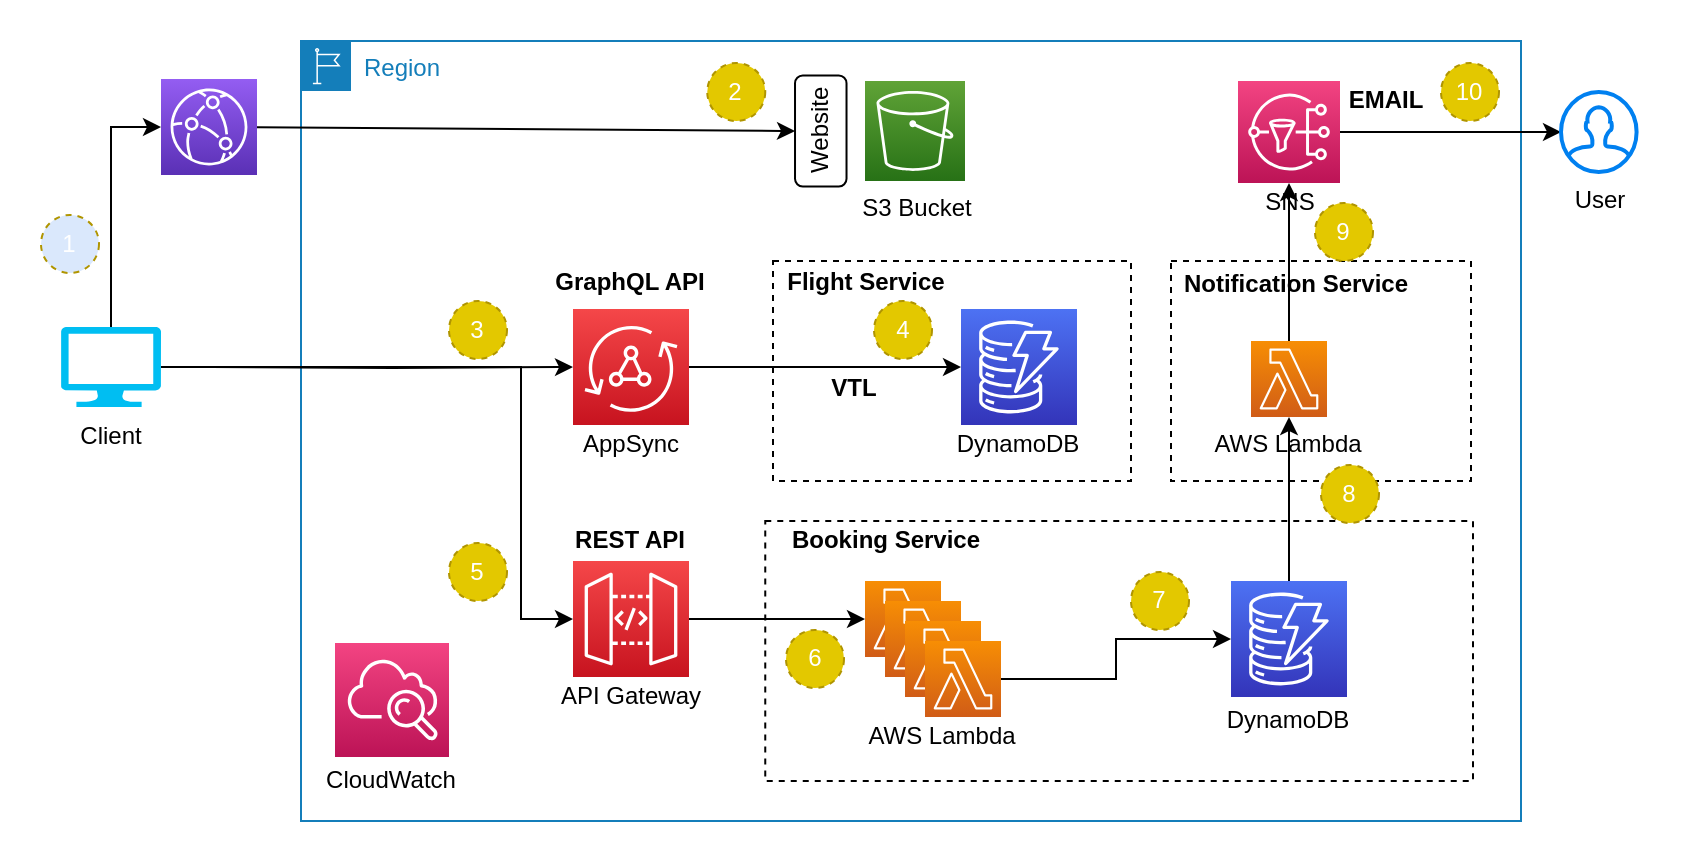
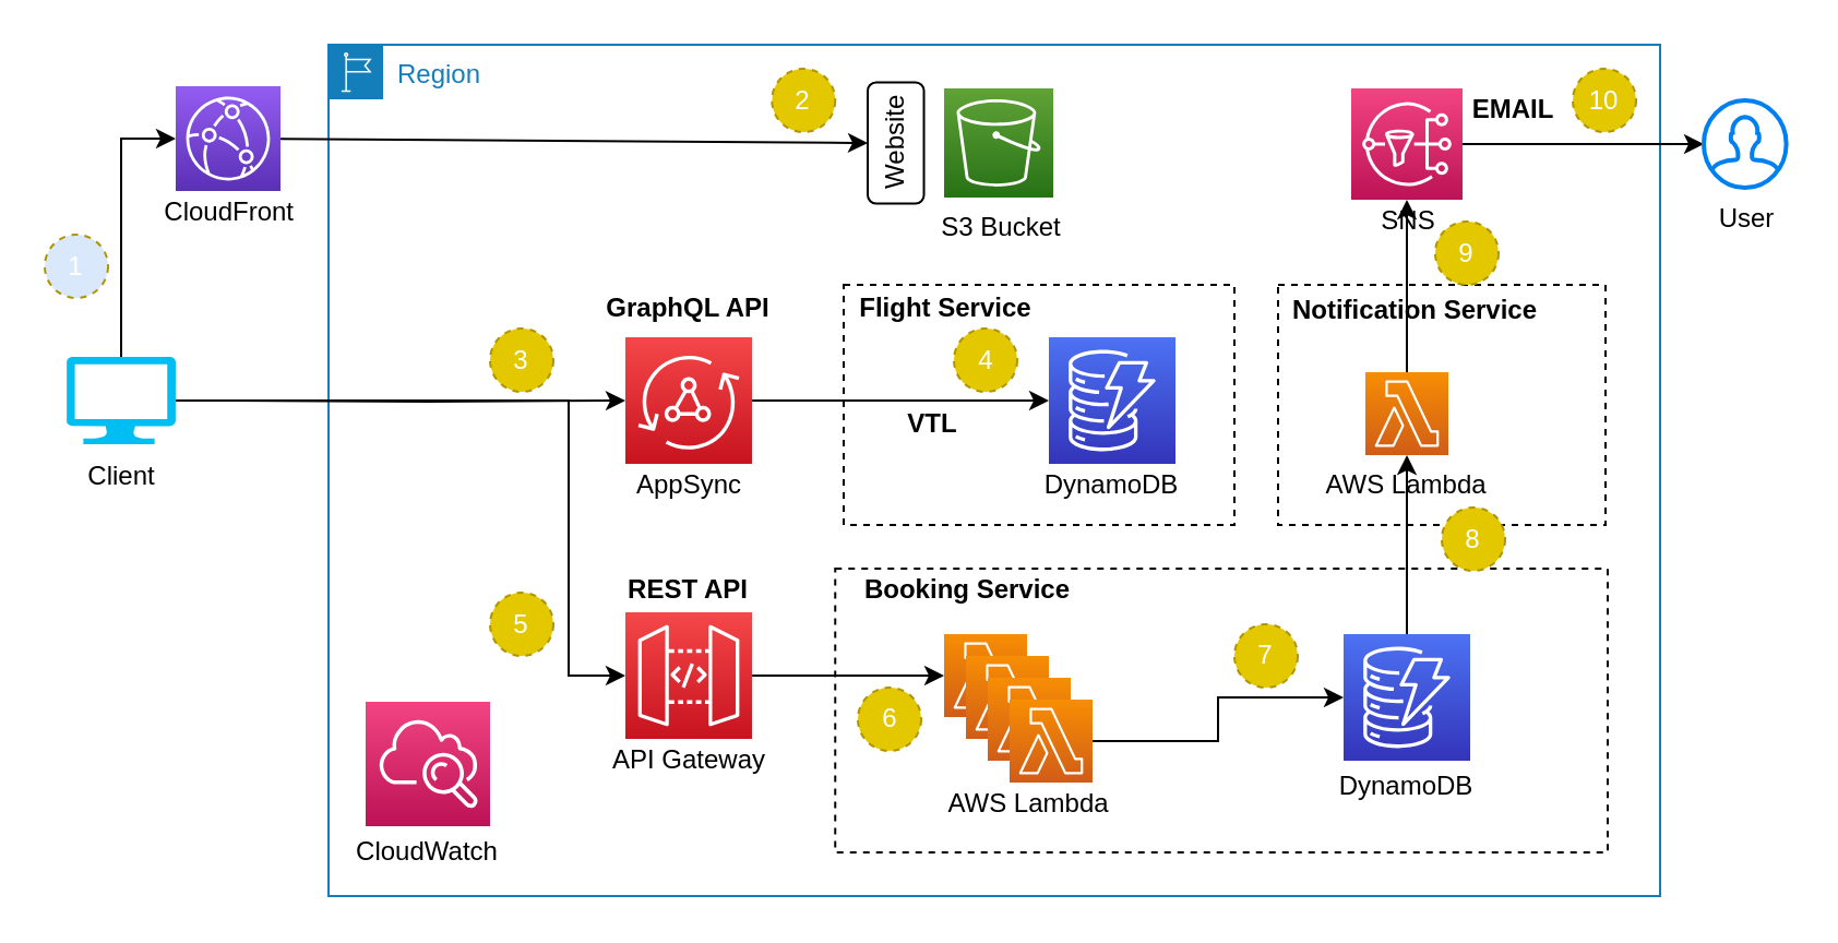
  <mxCell id="0" value="" />
  <mxCell id="1" parent="0" />
  <mxCell id="2" value="Booking Service" style="text;html=1;strokeColor=none;fillColor=none;align=center;verticalAlign=middle;whiteSpace=wrap;rounded=0;dashed=1;fontStyle=1" parent="1" vertex="1"><mxGeometry x="392.5" y="260" width="100" height="20" as="geometry" /></mxCell>
  <mxCell id="3" value="Region" style="points=[[0,0],[0.25,0],[0.5,0],[0.75,0],[1,0],[1,0.25],[1,0.5],[1,0.75],[1,1],[0.75,1],[0.5,1],[0.25,1],[0,1],[0,0.75],[0,0.5],[0,0.25]];outlineConnect=0;gradientColor=none;html=1;whiteSpace=wrap;fontSize=12;fontStyle=0;shape=mxgraph.aws4.group;grIcon=mxgraph.aws4.group_region;strokeColor=#147EBA;fillColor=none;verticalAlign=top;align=left;spacingLeft=30;fontColor=#147EBA;dashed=0;" parent="1" vertex="1"><mxGeometry x="150" y="20" width="610" height="390" as="geometry" /></mxCell>
  <mxCell id="4" value="" style="rounded=0;whiteSpace=wrap;html=1;dashed=1;fillColor=none;gradientColor=none;" parent="1" vertex="1"><mxGeometry x="386" y="130" width="179" height="110" as="geometry" /></mxCell>
  <mxCell id="5" value="Flight Service" style="text;html=1;strokeColor=none;fillColor=none;align=center;verticalAlign=middle;whiteSpace=wrap;rounded=0;dashed=1;fontStyle=1" parent="1" vertex="1"><mxGeometry x="383.13" y="131" width="100" height="20" as="geometry" /></mxCell>
  <mxCell id="6" style="edgeStyle=orthogonalEdgeStyle;rounded=0;orthogonalLoop=1;jettySize=auto;html=1;" parent="1" target="18" edge="1"><mxGeometry relative="1" as="geometry"><mxPoint x="105" y="183" as="sourcePoint" /></mxGeometry></mxCell>
  <mxCell id="7" style="edgeStyle=orthogonalEdgeStyle;rounded=0;orthogonalLoop=1;jettySize=auto;html=1;" parent="1" source="9" target="24" edge="1"><mxGeometry relative="1" as="geometry"><mxPoint x="105" y="183" as="sourcePoint" /><mxPoint x="235" y="299" as="targetPoint" /><Array as="points"><mxPoint x="260" y="183" /><mxPoint x="260" y="309" /></Array></mxGeometry></mxCell>
  <mxCell id="8" style="edgeStyle=orthogonalEdgeStyle;rounded=0;orthogonalLoop=1;jettySize=auto;html=1;" parent="1" source="9" target="11" edge="1"><mxGeometry relative="1" as="geometry"><Array as="points"><mxPoint x="55" y="63" /></Array></mxGeometry></mxCell>
  <mxCell id="9" value="" style="verticalLabelPosition=bottom;html=1;verticalAlign=top;align=center;strokeColor=none;fillColor=#00BEF2;shape=mxgraph.azure.computer;pointerEvents=1;" parent="1" vertex="1"><mxGeometry x="30" y="163" width="50" height="40" as="geometry" /></mxCell>
  <mxCell id="10" value="Client" style="text;html=1;resizable=0;autosize=1;align=center;verticalAlign=middle;points=[];fillColor=none;strokeColor=none;rounded=0;" parent="1" vertex="1"><mxGeometry x="30" y="208" width="50" height="20" as="geometry" /></mxCell>
  <mxCell id="11" value="" style="outlineConnect=0;fontColor=#232F3E;gradientColor=#945DF2;gradientDirection=north;fillColor=#5A30B5;strokeColor=#ffffff;dashed=0;verticalLabelPosition=bottom;verticalAlign=top;align=center;html=1;fontSize=12;fontStyle=0;aspect=fixed;shape=mxgraph.aws4.resourceIcon;resIcon=mxgraph.aws4.cloudfront;" parent="1" vertex="1"><mxGeometry x="80" y="39" width="48" height="48" as="geometry" /></mxCell>
  <mxCell id="12" value="" style="outlineConnect=0;fontColor=#232F3E;gradientColor=#60A337;gradientDirection=north;fillColor=#277116;strokeColor=#ffffff;dashed=0;verticalLabelPosition=bottom;verticalAlign=top;align=center;html=1;fontSize=12;fontStyle=0;aspect=fixed;shape=mxgraph.aws4.resourceIcon;resIcon=mxgraph.aws4.s3;" parent="1" vertex="1"><mxGeometry x="432" y="40" width="50" height="50" as="geometry" /></mxCell>
  <mxCell id="13" value="Website" style="rounded=1;whiteSpace=wrap;html=1;rotation=-90;" parent="1" vertex="1"><mxGeometry x="382.13" y="52.13" width="55.5" height="25.75" as="geometry" /></mxCell>
+ <mxCell id="14" value="&amp;nbsp; CloudFront" style="text;html=1;resizable=0;autosize=1;align=center;verticalAlign=middle;points=[];fillColor=none;strokeColor=none;rounded=0;" parent="1" vertex="1"><mxGeometry x="61" y="87" width="80" height="20" as="geometry" /></mxCell>
  <mxCell id="15" value="S3 Bucket" style="text;html=1;resizable=0;autosize=1;align=center;verticalAlign=middle;points=[];fillColor=none;strokeColor=none;rounded=0;" parent="1" vertex="1"><mxGeometry x="422.5" y="94" width="70" height="20" as="geometry" /></mxCell>
  <mxCell id="16" value="" style="endArrow=classic;html=1;entryX=0.5;entryY=0;entryDx=0;entryDy=0;" parent="1" source="11" target="13" edge="1"><mxGeometry width="50" height="50" relative="1" as="geometry"><mxPoint x="153" y="63.18" as="sourcePoint" /><mxPoint x="436" y="230" as="targetPoint" /></mxGeometry></mxCell>
  <mxCell id="17" style="edgeStyle=orthogonalEdgeStyle;rounded=0;orthogonalLoop=1;jettySize=auto;html=1;" parent="1" source="18" target="19" edge="1"><mxGeometry relative="1" as="geometry" /></mxCell>
  <mxCell id="18" value="" style="outlineConnect=0;fontColor=#232F3E;gradientColor=#F54749;gradientDirection=north;fillColor=#C7131F;strokeColor=#ffffff;dashed=0;verticalLabelPosition=bottom;verticalAlign=top;align=center;html=1;fontSize=12;fontStyle=0;aspect=fixed;shape=mxgraph.aws4.resourceIcon;resIcon=mxgraph.aws4.appsync;" parent="1" vertex="1"><mxGeometry x="286" y="154" width="58" height="58" as="geometry" /></mxCell>
  <mxCell id="19" value="" style="outlineConnect=0;fontColor=#232F3E;gradientColor=#4D72F3;gradientDirection=north;fillColor=#3334B9;strokeColor=#ffffff;dashed=0;verticalLabelPosition=bottom;verticalAlign=top;align=center;html=1;fontSize=12;fontStyle=0;aspect=fixed;shape=mxgraph.aws4.resourceIcon;resIcon=mxgraph.aws4.dynamodb;" parent="1" vertex="1"><mxGeometry x="480" y="154" width="58" height="58" as="geometry" /></mxCell>
  <mxCell id="20" value="VTL" style="text;html=1;strokeColor=none;fillColor=none;align=center;verticalAlign=middle;whiteSpace=wrap;rounded=0;dashed=1;fontStyle=1" parent="1" vertex="1"><mxGeometry x="397.63" y="184" width="58.37" height="20" as="geometry" /></mxCell>
  <mxCell id="21" value="GraphQL API" style="text;html=1;strokeColor=none;fillColor=none;align=center;verticalAlign=middle;whiteSpace=wrap;rounded=0;dashed=1;rotation=0;fontStyle=1" parent="1" vertex="1"><mxGeometry x="275" y="126" width="80" height="30" as="geometry" /></mxCell>
  <mxCell id="22" value="DynamoDB" style="text;html=1;strokeColor=none;fillColor=none;align=center;verticalAlign=middle;whiteSpace=wrap;rounded=0;dashed=1;" parent="1" vertex="1"><mxGeometry x="489" y="212" width="40" height="20" as="geometry" /></mxCell>
  <mxCell id="23" style="edgeStyle=orthogonalEdgeStyle;rounded=0;orthogonalLoop=1;jettySize=auto;html=1;" parent="1" source="24" target="28" edge="1"><mxGeometry relative="1" as="geometry" /></mxCell>
  <mxCell id="24" value="" style="outlineConnect=0;fontColor=#232F3E;gradientColor=#F54749;gradientDirection=north;fillColor=#C7131F;strokeColor=#ffffff;dashed=0;verticalLabelPosition=bottom;verticalAlign=top;align=center;html=1;fontSize=12;fontStyle=0;aspect=fixed;shape=mxgraph.aws4.resourceIcon;resIcon=mxgraph.aws4.api_gateway;" parent="1" vertex="1"><mxGeometry x="286" y="280" width="58" height="58" as="geometry" /></mxCell>
  <mxCell id="25" value="API Gateway" style="text;html=1;strokeColor=none;fillColor=none;align=center;verticalAlign=middle;whiteSpace=wrap;rounded=0;dashed=1;" parent="1" vertex="1"><mxGeometry x="269.5" y="338" width="91" height="20" as="geometry" /></mxCell>
  <mxCell id="26" value="REST API" style="text;html=1;strokeColor=none;fillColor=none;align=center;verticalAlign=middle;whiteSpace=wrap;rounded=0;dashed=1;rotation=0;fontStyle=1" parent="1" vertex="1"><mxGeometry x="275" y="255" width="80" height="30" as="geometry" /></mxCell>
  <mxCell id="27" value="" style="rounded=0;whiteSpace=wrap;html=1;dashed=1;fillColor=none;gradientColor=none;" parent="1" vertex="1"><mxGeometry x="382.13" y="260" width="353.87" height="130" as="geometry" /></mxCell>
  <mxCell id="28" value="" style="outlineConnect=0;fontColor=#232F3E;gradientColor=#F78E04;gradientDirection=north;fillColor=#D05C17;strokeColor=#ffffff;dashed=0;verticalLabelPosition=bottom;verticalAlign=top;align=center;html=1;fontSize=12;fontStyle=0;aspect=fixed;shape=mxgraph.aws4.resourceIcon;resIcon=mxgraph.aws4.lambda;" parent="1" vertex="1"><mxGeometry x="432" y="290" width="38" height="38" as="geometry" /></mxCell>
  <mxCell id="29" value="" style="outlineConnect=0;fontColor=#232F3E;gradientColor=#F78E04;gradientDirection=north;fillColor=#D05C17;strokeColor=#ffffff;dashed=0;verticalLabelPosition=bottom;verticalAlign=top;align=center;html=1;fontSize=12;fontStyle=0;aspect=fixed;shape=mxgraph.aws4.resourceIcon;resIcon=mxgraph.aws4.lambda;" parent="1" vertex="1"><mxGeometry x="442" y="300" width="38" height="38" as="geometry" /></mxCell>
  <mxCell id="30" value="" style="outlineConnect=0;fontColor=#232F3E;gradientColor=#F78E04;gradientDirection=north;fillColor=#D05C17;strokeColor=#ffffff;dashed=0;verticalLabelPosition=bottom;verticalAlign=top;align=center;html=1;fontSize=12;fontStyle=0;aspect=fixed;shape=mxgraph.aws4.resourceIcon;resIcon=mxgraph.aws4.lambda;" parent="1" vertex="1"><mxGeometry x="452" y="310" width="38" height="38" as="geometry" /></mxCell>
  <mxCell id="31" style="edgeStyle=orthogonalEdgeStyle;rounded=0;orthogonalLoop=1;jettySize=auto;html=1;" parent="1" source="32" target="35" edge="1"><mxGeometry relative="1" as="geometry" /></mxCell>
  <mxCell id="32" value="" style="outlineConnect=0;fontColor=#232F3E;gradientColor=#F78E04;gradientDirection=north;fillColor=#D05C17;strokeColor=#ffffff;dashed=0;verticalLabelPosition=bottom;verticalAlign=top;align=center;html=1;fontSize=12;fontStyle=0;aspect=fixed;shape=mxgraph.aws4.resourceIcon;resIcon=mxgraph.aws4.lambda;" parent="1" vertex="1"><mxGeometry x="462" y="320" width="38" height="38" as="geometry" /></mxCell>
  <mxCell id="33" value="AWS Lambda" style="text;html=1;strokeColor=none;fillColor=none;align=center;verticalAlign=middle;whiteSpace=wrap;rounded=0;dashed=1;" parent="1" vertex="1"><mxGeometry x="429" y="358" width="84" height="20" as="geometry" /></mxCell>
  <mxCell id="34" style="edgeStyle=orthogonalEdgeStyle;rounded=0;orthogonalLoop=1;jettySize=auto;html=1;" parent="1" source="35" target="40" edge="1"><mxGeometry relative="1" as="geometry" /></mxCell>
  <mxCell id="35" value="" style="outlineConnect=0;fontColor=#232F3E;gradientColor=#4D72F3;gradientDirection=north;fillColor=#3334B9;strokeColor=#ffffff;dashed=0;verticalLabelPosition=bottom;verticalAlign=top;align=center;html=1;fontSize=12;fontStyle=0;aspect=fixed;shape=mxgraph.aws4.resourceIcon;resIcon=mxgraph.aws4.dynamodb;" parent="1" vertex="1"><mxGeometry x="615" y="290" width="58" height="58" as="geometry" /></mxCell>
  <mxCell id="36" value="DynamoDB" style="text;html=1;strokeColor=none;fillColor=none;align=center;verticalAlign=middle;whiteSpace=wrap;rounded=0;dashed=1;" parent="1" vertex="1"><mxGeometry x="624" y="350" width="40" height="20" as="geometry" /></mxCell>
  <mxCell id="37" value="" style="rounded=0;whiteSpace=wrap;html=1;dashed=1;fillColor=none;gradientColor=none;" parent="1" vertex="1"><mxGeometry x="585" y="130" width="150" height="110" as="geometry" /></mxCell>
  <mxCell id="38" value="Notification Service" style="text;html=1;strokeColor=none;fillColor=none;align=center;verticalAlign=middle;whiteSpace=wrap;rounded=0;dashed=1;fontStyle=1" parent="1" vertex="1"><mxGeometry x="588" y="134" width="120" height="16" as="geometry" /></mxCell>
  <mxCell id="39" style="edgeStyle=orthogonalEdgeStyle;rounded=0;orthogonalLoop=1;jettySize=auto;html=1;" parent="1" source="40" target="43" edge="1"><mxGeometry relative="1" as="geometry" /></mxCell>
  <mxCell id="40" value="" style="outlineConnect=0;fontColor=#232F3E;gradientColor=#F78E04;gradientDirection=north;fillColor=#D05C17;strokeColor=#ffffff;dashed=0;verticalLabelPosition=bottom;verticalAlign=top;align=center;html=1;fontSize=12;fontStyle=0;aspect=fixed;shape=mxgraph.aws4.resourceIcon;resIcon=mxgraph.aws4.lambda;" parent="1" vertex="1"><mxGeometry x="625" y="170" width="38" height="38" as="geometry" /></mxCell>
  <mxCell id="41" value="AWS Lambda" style="text;html=1;strokeColor=none;fillColor=none;align=center;verticalAlign=middle;whiteSpace=wrap;rounded=0;dashed=1;" parent="1" vertex="1"><mxGeometry x="602" y="212" width="84" height="20" as="geometry" /></mxCell>
  <mxCell id="42" style="edgeStyle=orthogonalEdgeStyle;rounded=0;orthogonalLoop=1;jettySize=auto;html=1;" parent="1" source="43" target="60" edge="1"><mxGeometry relative="1" as="geometry"><mxPoint x="782.2" y="65.5" as="targetPoint" /></mxGeometry></mxCell>
  <mxCell id="43" value="" style="outlineConnect=0;fontColor=#232F3E;gradientColor=#F34482;gradientDirection=north;fillColor=#BC1356;strokeColor=#ffffff;dashed=0;verticalLabelPosition=bottom;verticalAlign=top;align=center;html=1;fontSize=12;fontStyle=0;aspect=fixed;shape=mxgraph.aws4.resourceIcon;resIcon=mxgraph.aws4.sns;" parent="1" vertex="1"><mxGeometry x="618.5" y="40" width="51" height="51" as="geometry" /></mxCell>
  <mxCell id="44" value="SNS" style="text;html=1;strokeColor=none;fillColor=none;align=center;verticalAlign=middle;whiteSpace=wrap;rounded=0;dashed=1;" parent="1" vertex="1"><mxGeometry x="625" y="91" width="40" height="20" as="geometry" /></mxCell>
  <mxCell id="45" value="User" style="text;html=1;strokeColor=none;fillColor=none;align=center;verticalAlign=middle;whiteSpace=wrap;rounded=0;dashed=1;" parent="1" vertex="1"><mxGeometry x="780" y="87" width="40" height="25.5" as="geometry" /></mxCell>
  <mxCell id="46" value="EMAIL" style="text;html=1;strokeColor=none;fillColor=none;align=center;verticalAlign=middle;whiteSpace=wrap;rounded=0;dashed=1;fontStyle=1" parent="1" vertex="1"><mxGeometry x="673" y="40" width="40" height="20" as="geometry" /></mxCell>
  <mxCell id="47" value="AppSync" style="text;html=1;strokeColor=none;fillColor=none;align=center;verticalAlign=middle;whiteSpace=wrap;rounded=0;dashed=1;" parent="1" vertex="1"><mxGeometry x="269.5" y="212" width="91" height="20" as="geometry" /></mxCell>
  <mxCell id="48" value="" style="outlineConnect=0;fontColor=#232F3E;gradientColor=#F34482;gradientDirection=north;fillColor=#BC1356;strokeColor=#ffffff;dashed=0;verticalLabelPosition=bottom;verticalAlign=top;align=center;html=1;fontSize=12;fontStyle=0;aspect=fixed;shape=mxgraph.aws4.resourceIcon;resIcon=mxgraph.aws4.cloudwatch;" parent="1" vertex="1"><mxGeometry x="167" y="321" width="57" height="57" as="geometry" /></mxCell>
  <mxCell id="49" value="CloudWatch" style="text;html=1;strokeColor=none;fillColor=none;align=center;verticalAlign=middle;whiteSpace=wrap;rounded=0;dashed=1;" parent="1" vertex="1"><mxGeometry x="150" y="380" width="91" height="20" as="geometry" /></mxCell>
  <mxCell id="50" value="1" style="ellipse;whiteSpace=wrap;html=1;aspect=fixed;dashed=1;fillColor=#dae8fc;strokeColor=#B09500;fontColor=#ffffff;" parent="1" vertex="1"><mxGeometry x="20" y="107" width="29" height="29" as="geometry" /></mxCell>
  <mxCell id="51" value="2" style="ellipse;whiteSpace=wrap;html=1;aspect=fixed;dashed=1;fillColor=#e3c800;strokeColor=#B09500;fontColor=#ffffff;" parent="1" vertex="1"><mxGeometry x="353.13" y="31" width="29" height="29" as="geometry" /></mxCell>
  <mxCell id="52" value="3" style="ellipse;whiteSpace=wrap;html=1;aspect=fixed;dashed=1;fillColor=#e3c800;strokeColor=#B09500;fontColor=#ffffff;" parent="1" vertex="1"><mxGeometry x="224" y="150" width="29" height="29" as="geometry" /></mxCell>
  <mxCell id="53" value="4" style="ellipse;whiteSpace=wrap;html=1;aspect=fixed;dashed=1;fillColor=#e3c800;strokeColor=#B09500;fontColor=#ffffff;" parent="1" vertex="1"><mxGeometry x="436.5" y="150" width="29" height="29" as="geometry" /></mxCell>
  <mxCell id="54" value="5" style="ellipse;whiteSpace=wrap;html=1;aspect=fixed;dashed=1;fillColor=#e3c800;strokeColor=#B09500;fontColor=#ffffff;" parent="1" vertex="1"><mxGeometry x="224" y="271" width="29" height="29" as="geometry" /></mxCell>
  <mxCell id="55" value="6" style="ellipse;whiteSpace=wrap;html=1;aspect=fixed;dashed=1;fillColor=#e3c800;strokeColor=#B09500;fontColor=#ffffff;" parent="1" vertex="1"><mxGeometry x="392.5" y="314.5" width="29" height="29" as="geometry" /></mxCell>
  <mxCell id="56" value="7" style="ellipse;whiteSpace=wrap;html=1;aspect=fixed;dashed=1;fillColor=#e3c800;strokeColor=#B09500;fontColor=#ffffff;" parent="1" vertex="1"><mxGeometry x="565" y="285.5" width="29" height="29" as="geometry" /></mxCell>
  <mxCell id="57" value="8" style="ellipse;whiteSpace=wrap;html=1;aspect=fixed;dashed=1;fillColor=#e3c800;strokeColor=#B09500;fontColor=#ffffff;" parent="1" vertex="1"><mxGeometry x="660" y="232" width="29" height="29" as="geometry" /></mxCell>
  <mxCell id="58" value="9" style="ellipse;whiteSpace=wrap;html=1;aspect=fixed;dashed=1;fillColor=#e3c800;strokeColor=#B09500;fontColor=#ffffff;" parent="1" vertex="1"><mxGeometry x="657" y="101" width="29" height="29" as="geometry" /></mxCell>
  <mxCell id="59" value="10" style="ellipse;whiteSpace=wrap;html=1;aspect=fixed;dashed=1;fillColor=#e3c800;strokeColor=#B09500;fontColor=#ffffff;" parent="1" vertex="1"><mxGeometry x="720" y="31" width="29" height="29" as="geometry" /></mxCell>
  <mxCell id="60" value="" style="html=1;verticalLabelPosition=bottom;align=center;labelBackgroundColor=#ffffff;verticalAlign=top;strokeWidth=2;strokeColor=#0080F0;shadow=0;dashed=0;shape=mxgraph.ios7.icons.user;" vertex="1" parent="1"><mxGeometry x="780" y="45.5" width="37.8" height="40" as="geometry" /></mxCell>
